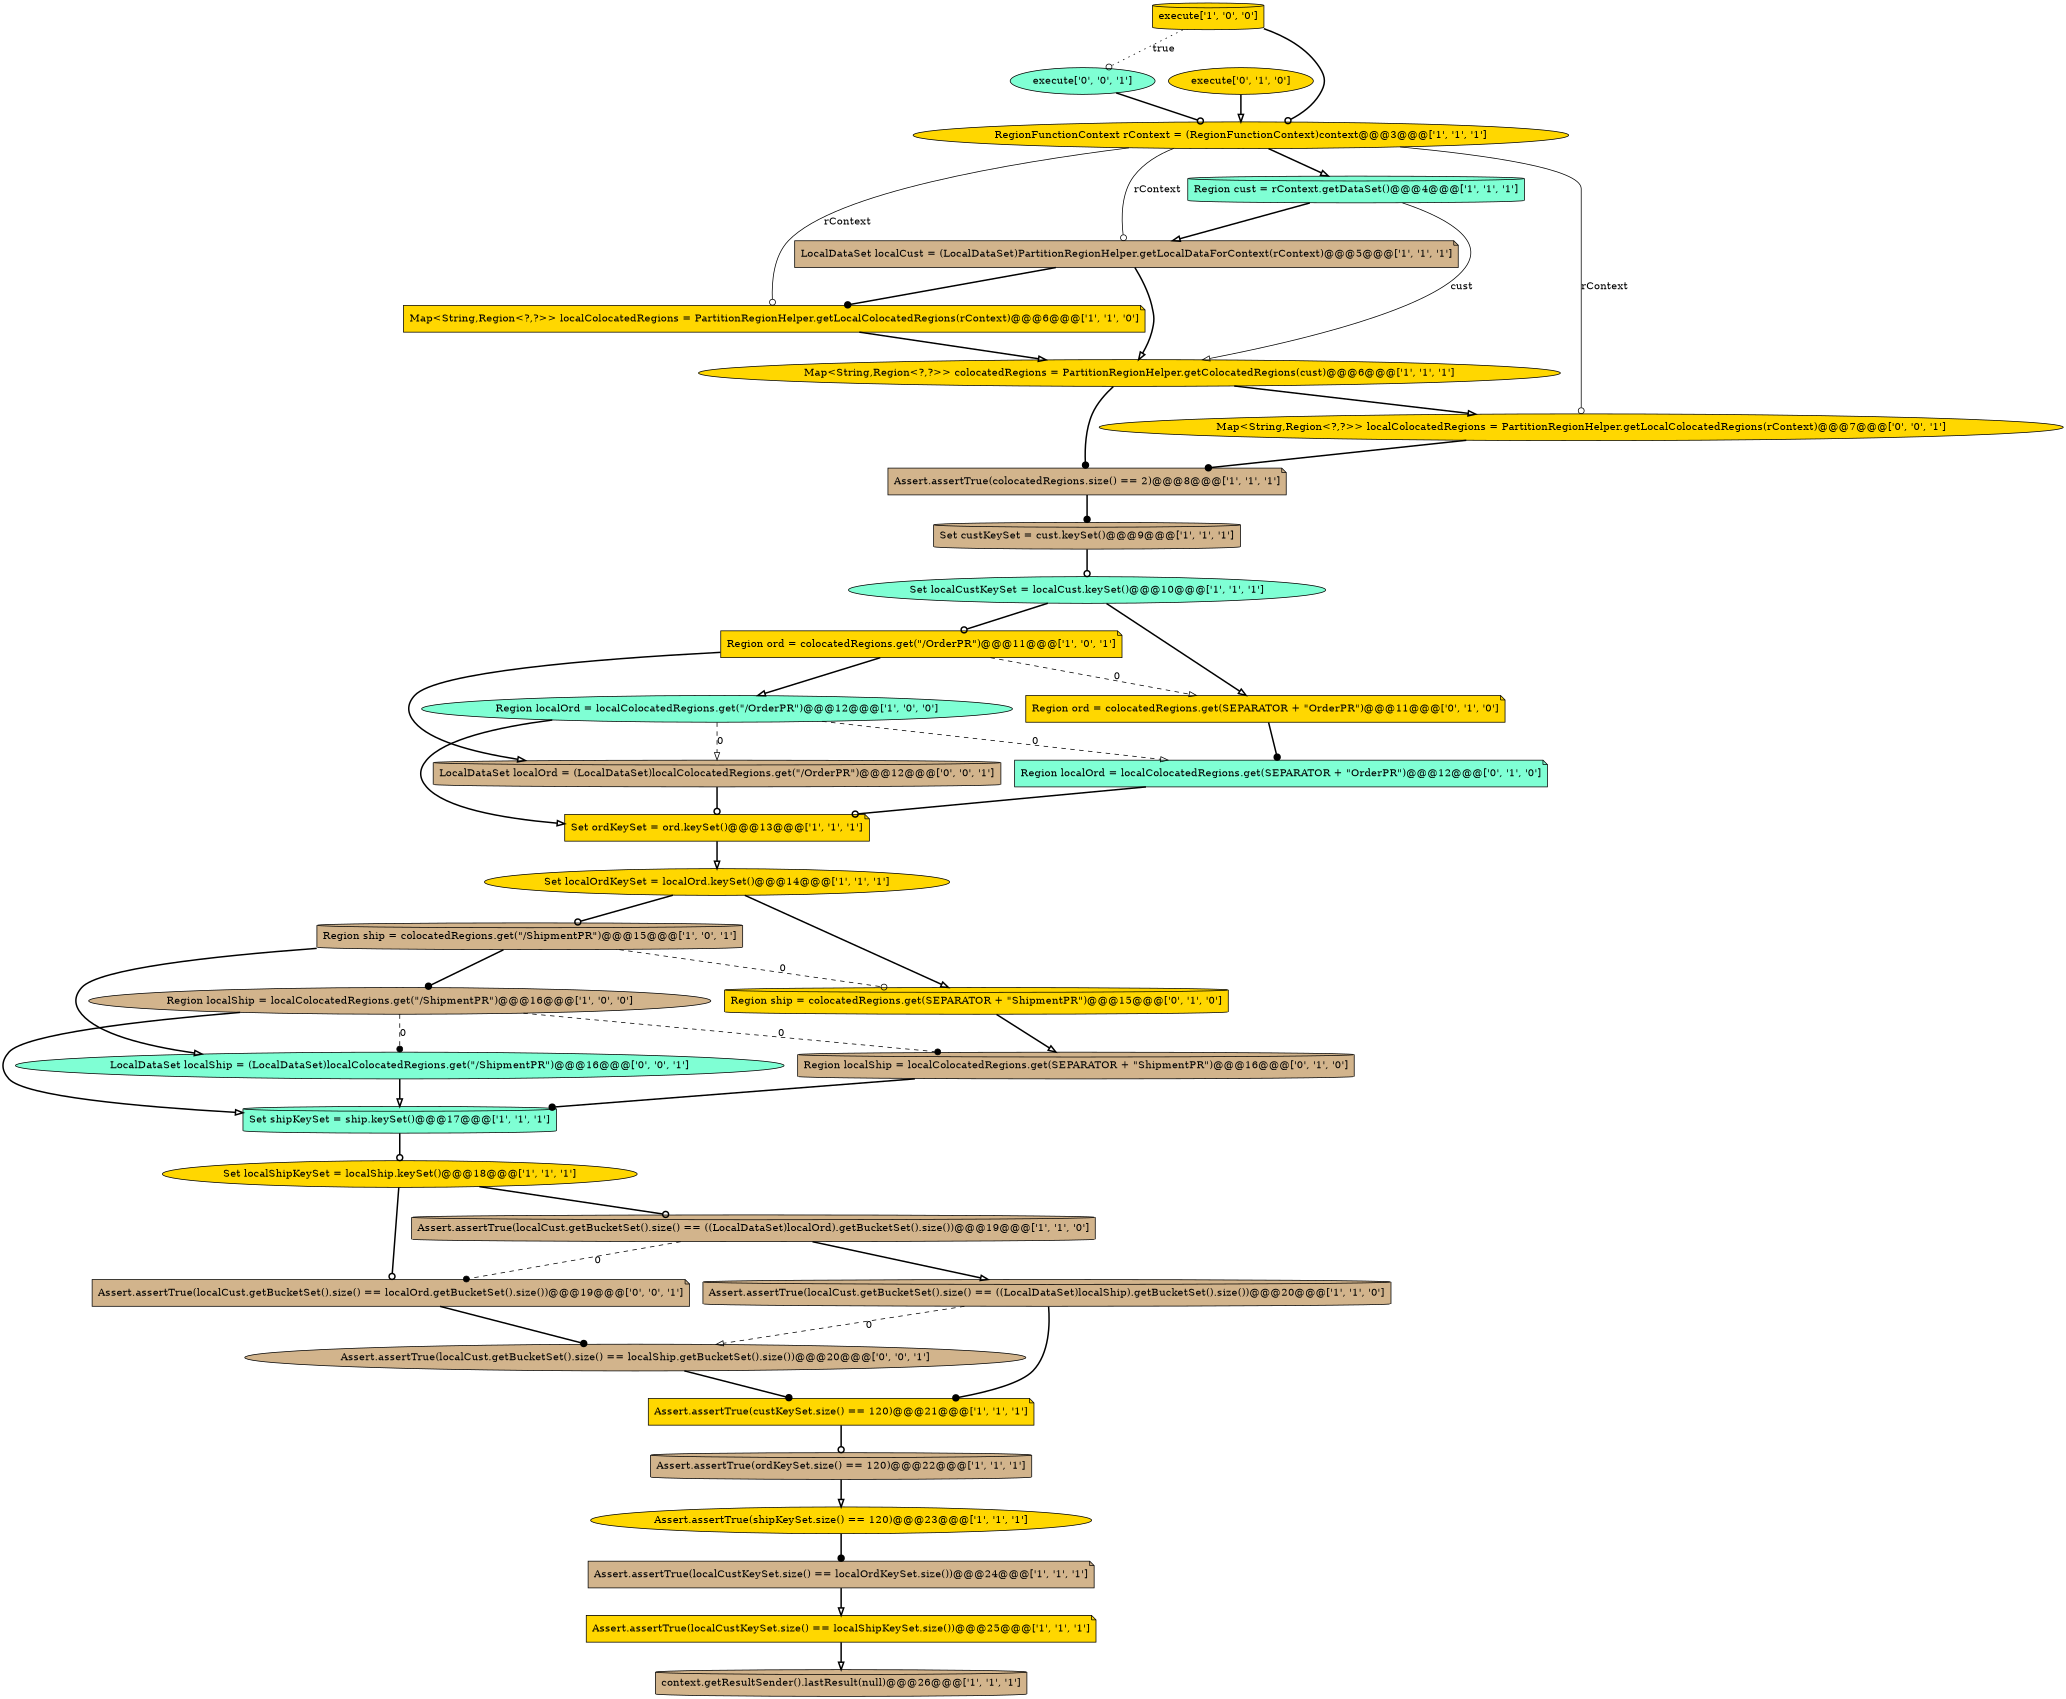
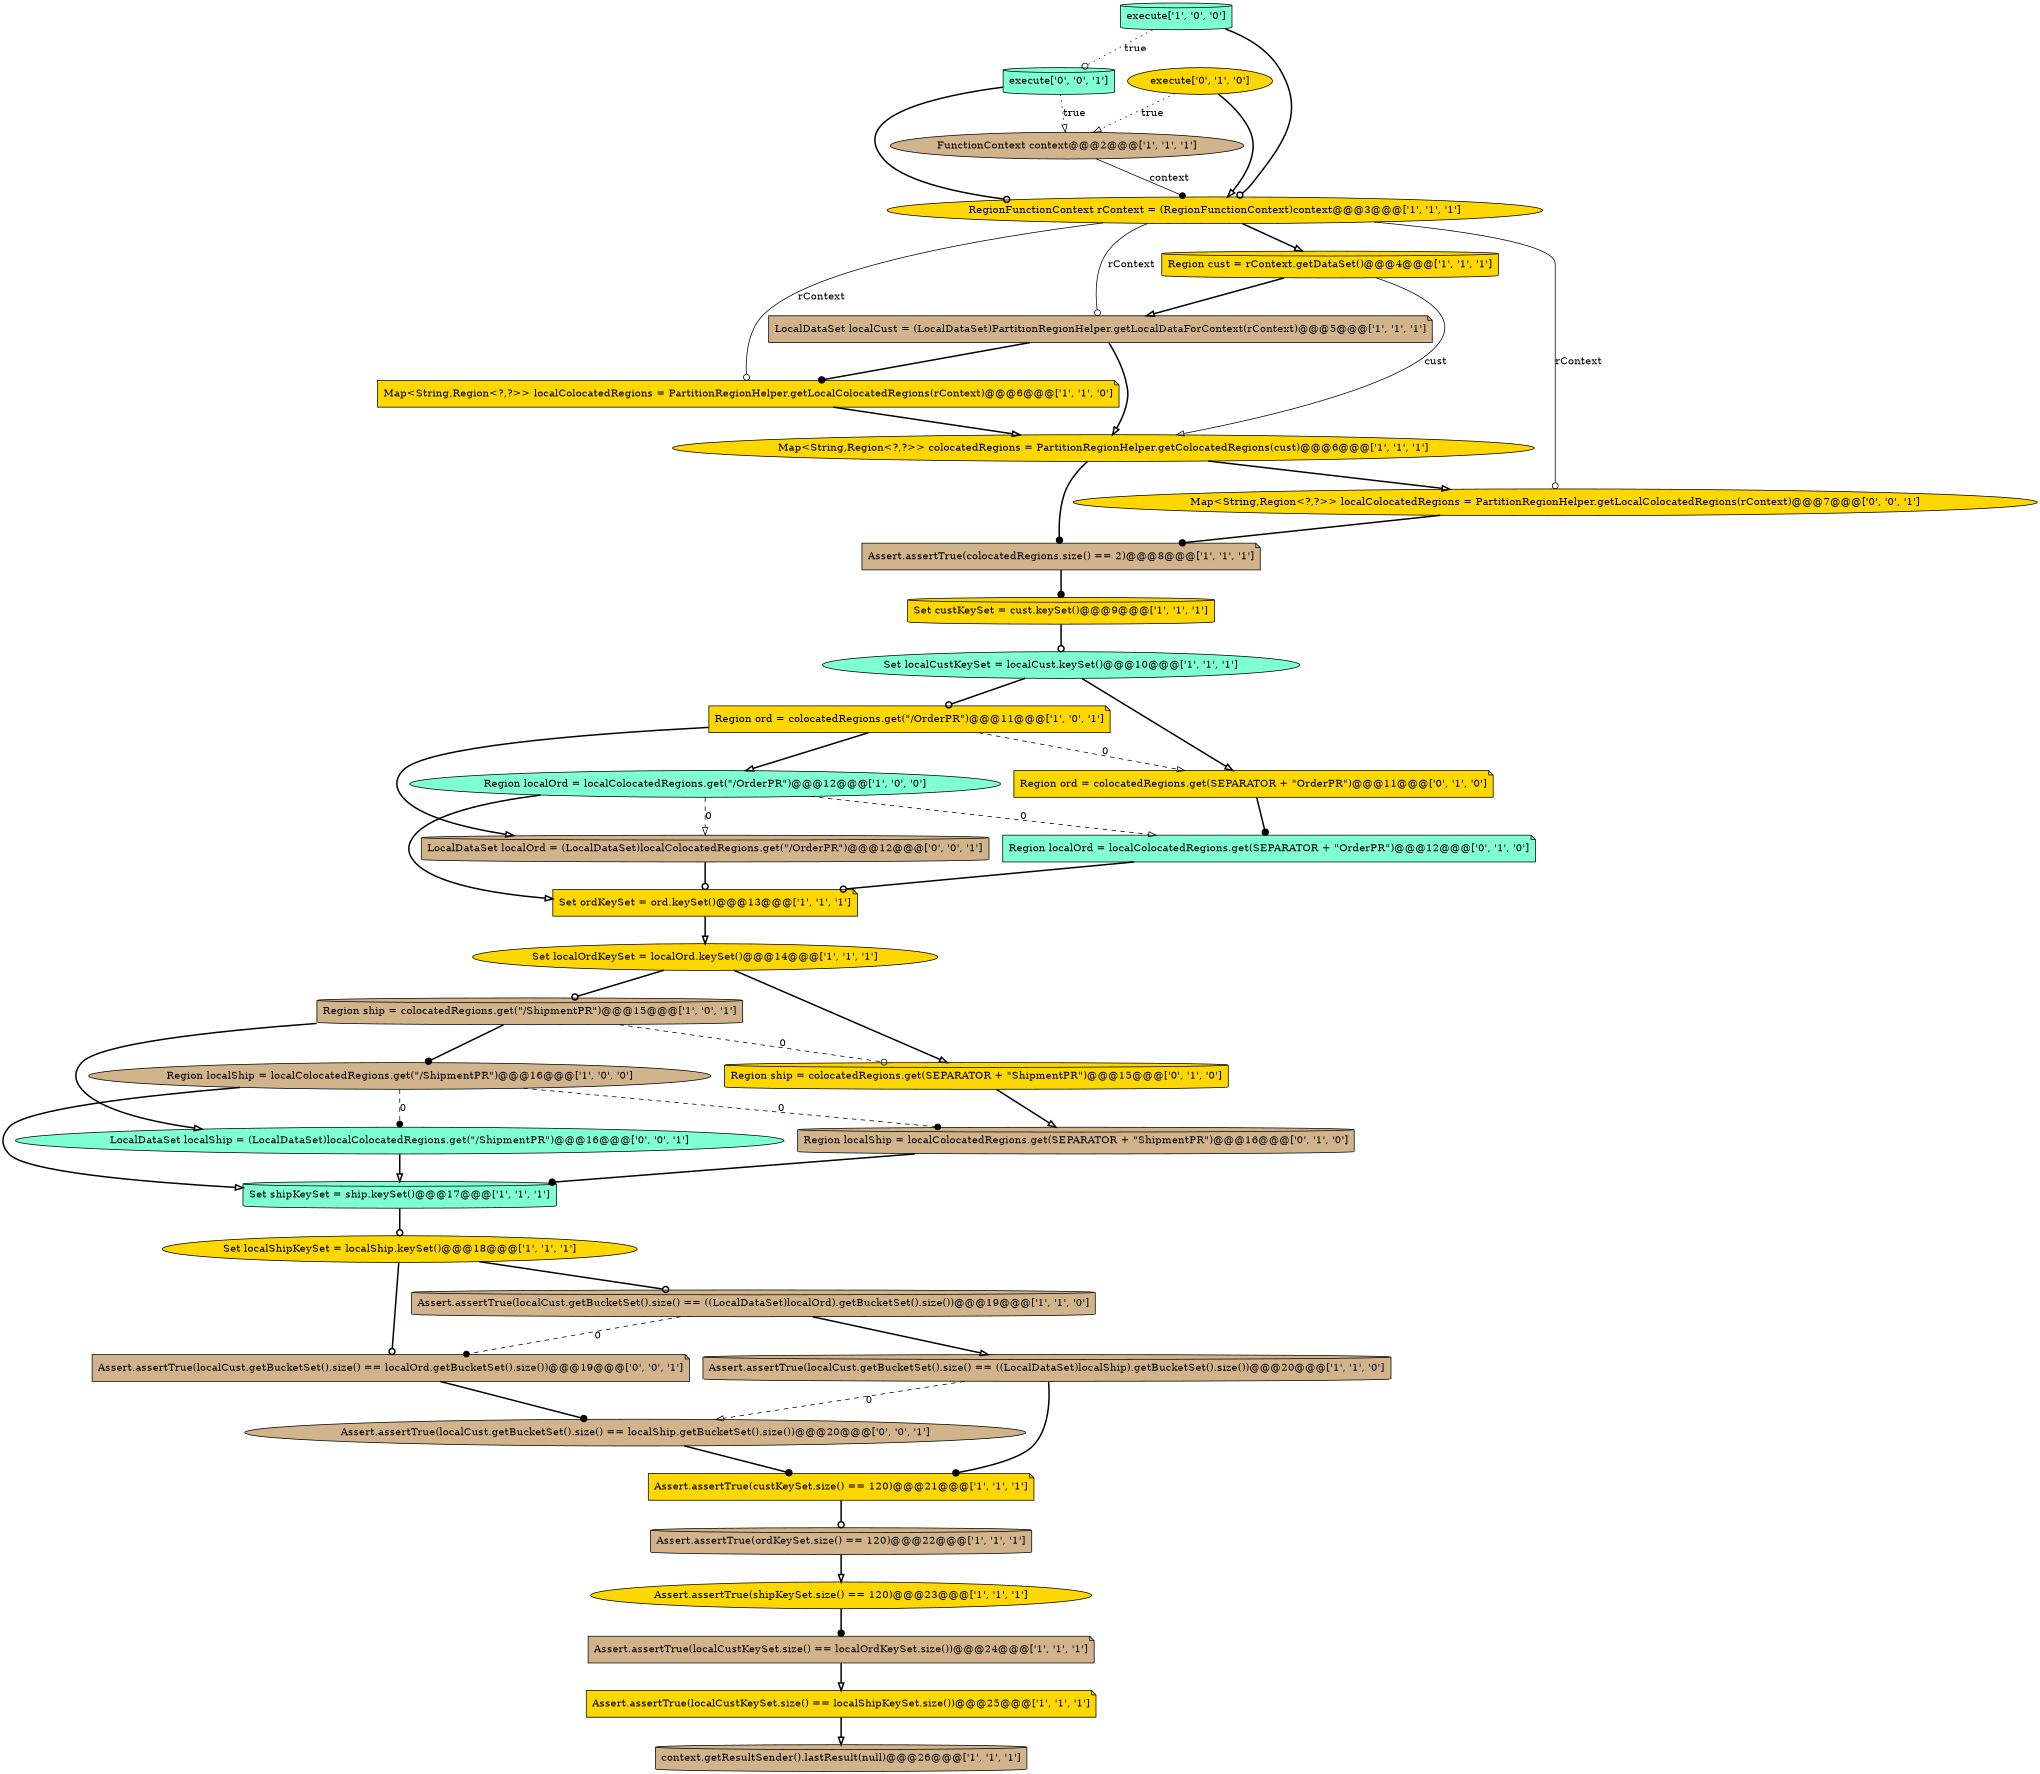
  digraph {
    node [fillcolor=gold shape=ellipse style=filled]
    edge [arrowhead=onormal style=bold]
    n1 [fillcolor=aquamarine label="Region localOrd = localColocatedRegions.get(SEPARATOR + \"OrderPR\")@@@12@@@['0', '1', '0']" shape=note]
    n2 [label="Set ordKeySet = ord.keySet()@@@13@@@['1', '1', '1']" shape=note]
    n3 [label="Set localOrdKeySet = localOrd.keySet()@@@14@@@['1', '1', '1']"]
    n4 [label="Region ship = colocatedRegions.get(SEPARATOR + \"ShipmentPR\")@@@15@@@['0', '1', '0']" shape=cylinder]
    n5 [fillcolor=tan label="Region localShip = localColocatedRegions.get(SEPARATOR + \"ShipmentPR\")@@@16@@@['0', '1', '0']" shape=cylinder]
    n6 [fillcolor=aquamarine label="Set shipKeySet = ship.keySet()@@@17@@@['1', '1', '1']" shape=cylinder]
    n7 [fillcolor=tan label="Region ship = colocatedRegions.get(\"/ShipmentPR\")@@@15@@@['1', '0', '1']" shape=cylinder]
    n8 [fillcolor=aquamarine label="LocalDataSet localShip = (LocalDataSet)localColocatedRegions.get(\"/ShipmentPR\")@@@16@@@['0', '0', '1']"]
    n9 [fillcolor=tan label="Region localShip = localColocatedRegions.get(\"/ShipmentPR\")@@@16@@@['1', '0', '0']"]
    n10 [label="Assert.assertTrue(custKeySet.size() == 120)@@@21@@@['1', '1', '1']" shape=note]
    n11 [fillcolor=tan label="Assert.assertTrue(ordKeySet.size() == 120)@@@22@@@['1', '1', '1']" shape=cylinder]
    n12 [label="Assert.assertTrue(shipKeySet.size() == 120)@@@23@@@['1', '1', '1']"]
-   n13 [fillcolor=tan label="Set custKeySet = cust.keySet()@@@9@@@['1', '1', '1']" shape=cylinder]
+   n13 [label="Set custKeySet = cust.keySet()@@@9@@@['1', '1', '1']" shape=cylinder]
    n14 [fillcolor=aquamarine label="Set localCustKeySet = localCust.keySet()@@@10@@@['1', '1', '1']"]
    n15 [label="Region ord = colocatedRegions.get(\"/OrderPR\")@@@11@@@['1', '0', '1']" shape=note]
    n16 [label="Region ord = colocatedRegions.get(SEPARATOR + \"OrderPR\")@@@11@@@['0', '1', '0']" shape=note]
    n17 [fillcolor=tan label="Assert.assertTrue(localCust.getBucketSet().size() == localShip.getBucketSet().size())@@@20@@@['0', '0', '1']"]
    n18 [label="Map<String,Region<?,?>> localColocatedRegions = PartitionRegionHelper.getLocalColocatedRegions(rContext)@@@7@@@['0', '0', '1']"]
    n19 [fillcolor=tan label="Assert.assertTrue(colocatedRegions.size() == 2)@@@8@@@['1', '1', '1']" shape=note]
    n20 [label="Set localShipKeySet = localShip.keySet()@@@18@@@['1', '1', '1']"]
    n21 [fillcolor=aquamarine label="Region localOrd = localColocatedRegions.get(\"/OrderPR\")@@@12@@@['1', '0', '0']"]
    n22 [fillcolor=tan label="LocalDataSet localOrd = (LocalDataSet)localColocatedRegions.get(\"/OrderPR\")@@@12@@@['0', '0', '1']" shape=cylinder]
    n23 [fillcolor=tan label="Assert.assertTrue(localCustKeySet.size() == localOrdKeySet.size())@@@24@@@['1', '1', '1']" shape=note]
-   n24 [fillcolor=aquamarine label="Region cust = rContext.getDataSet()@@@4@@@['1', '1', '1']" shape=cylinder]
+   n24 [label="Region cust = rContext.getDataSet()@@@4@@@['1', '1', '1']" shape=cylinder]
    n25 [label="Map<String,Region<?,?>> colocatedRegions = PartitionRegionHelper.getColocatedRegions(cust)@@@6@@@['1', '1', '1']"]
    n26 [fillcolor=tan label="LocalDataSet localCust = (LocalDataSet)PartitionRegionHelper.getLocalDataForContext(rContext)@@@5@@@['1', '1', '1']" shape=note]
    n27 [label="Map<String,Region<?,?>> localColocatedRegions = PartitionRegionHelper.getLocalColocatedRegions(rContext)@@@6@@@['1', '1', '0']" shape=note]
    n28 [fillcolor=tan label="Assert.assertTrue(localCust.getBucketSet().size() == ((LocalDataSet)localOrd).getBucketSet().size())@@@19@@@['1', '1', '0']" shape=cylinder]
    n29 [fillcolor=tan label="Assert.assertTrue(localCust.getBucketSet().size() == localOrd.getBucketSet().size())@@@19@@@['0', '0', '1']" shape=note]
-   n30 [fillcolor=aquamarine label="execute['0', '0', '1']"]
+   n30 [fillcolor=aquamarine label="execute['0', '0', '1']" shape=cylinder]
    n31 [label="RegionFunctionContext rContext = (RegionFunctionContext)context@@@3@@@['1', '1', '1']"]
+   n32 [fillcolor=tan label="FunctionContext context@@@2@@@['1', '1', '1']"]
    n33 [label="Assert.assertTrue(localCustKeySet.size() == localShipKeySet.size())@@@25@@@['1', '1', '1']" shape=note]
    n34 [fillcolor=tan label="context.getResultSender().lastResult(null)@@@26@@@['1', '1', '1']" shape=cylinder]
    n35 [fillcolor=tan label="Assert.assertTrue(localCust.getBucketSet().size() == ((LocalDataSet)localShip).getBucketSet().size())@@@20@@@['1', '1', '0']" shape=cylinder]
    n36 [label="execute['0', '1', '0']"]
-   n37 [label="execute['1', '0', '0']" shape=cylinder]
+   n37 [fillcolor=aquamarine label="execute['1', '0', '0']" shape=cylinder]
    n1 -> n2 [arrowhead=odot]
    n2 -> n3
    n3 -> n4
    n3 -> n7 [arrowhead=odot]
    n4 -> n5
    n5 -> n6 [arrowhead=dot]
    n6 -> n20 [arrowhead=odot]
    n7 -> n4 [arrowhead=odot label=0 style=dashed]
    n7 -> n8
    n7 -> n9 [arrowhead=dot]
    n8 -> n6
    n9 -> n5 [arrowhead=dot label=0 style=dashed]
    n9 -> n6
    n9 -> n8 [arrowhead=dot label=0 style=dashed]
    n10 -> n11 [arrowhead=odot]
    n11 -> n12
    n12 -> n23 [arrowhead=dot]
    n13 -> n14 [arrowhead=odot]
    n14 -> n15 [arrowhead=odot]
    n14 -> n16
    n15 -> n16 [label=0 style=dashed]
    n15 -> n21
    n15 -> n22
    n16 -> n1 [arrowhead=dot]
    n17 -> n10 [arrowhead=dot]
    n18 -> n19 [arrowhead=dot]
    n19 -> n13 [arrowhead=dot]
    n20 -> n28 [arrowhead=odot]
    n20 -> n29 [arrowhead=odot]
    n21 -> n1 [label=0 style=dashed]
    n21 -> n2
    n21 -> n22 [label=0 style=dashed]
    n22 -> n2 [arrowhead=odot]
    n23 -> n33
    n24 -> n25 [label=cust style=solid]
    n24 -> n26
    n25 -> n18
    n25 -> n19 [arrowhead=dot]
    n26 -> n25
    n26 -> n27 [arrowhead=dot]
    n27 -> n25
    n28 -> n29 [arrowhead=dot label=0 style=dashed]
    n28 -> n35
    n29 -> n17 [arrowhead=dot]
    n30 -> n31 [arrowhead=odot]
+   n30 -> n32 [label=true style=dotted]
    n31 -> n18 [arrowhead=odot label=rContext style=solid]
    n31 -> n24
    n31 -> n26 [arrowhead=odot label=rContext style=solid]
    n31 -> n27 [arrowhead=odot label=rContext style=solid]
+   n32 -> n31 [arrowhead=dot label=context style=solid]
    n33 -> n34
    n35 -> n10 [arrowhead=dot]
    n35 -> n17 [label=0 style=dashed]
    n36 -> n31
+   n36 -> n32 [label=true style=dotted]
    n37 -> n30 [arrowhead=odot label=true style=dotted]
    n37 -> n31 [arrowhead=odot]
  }
